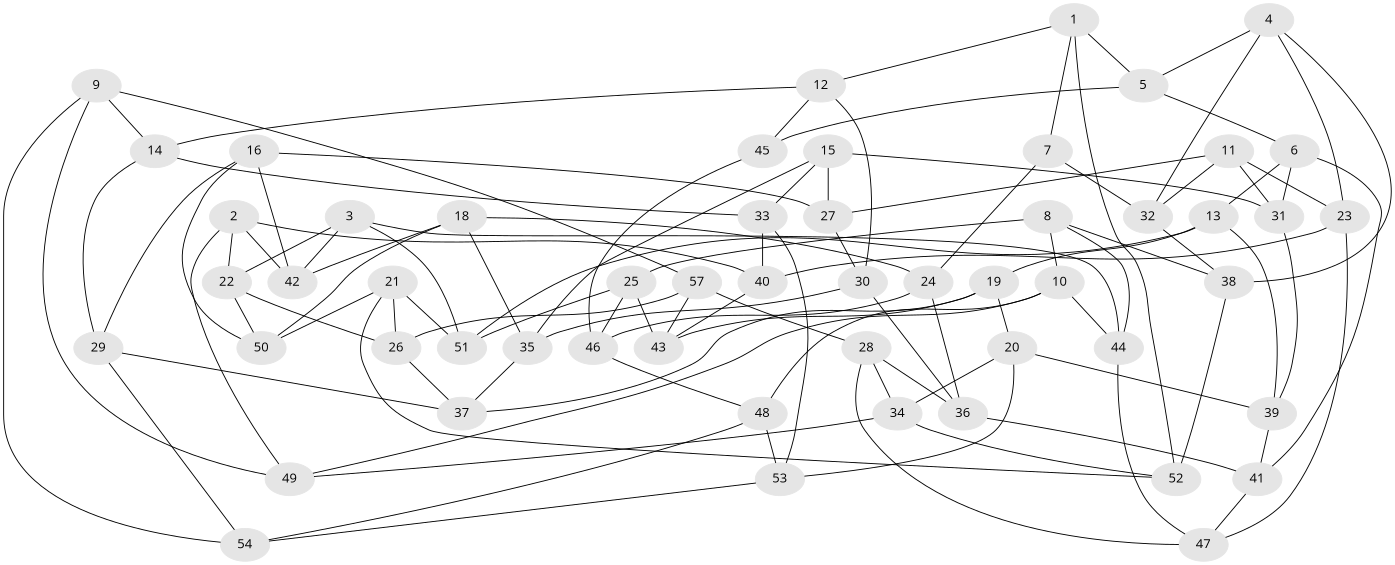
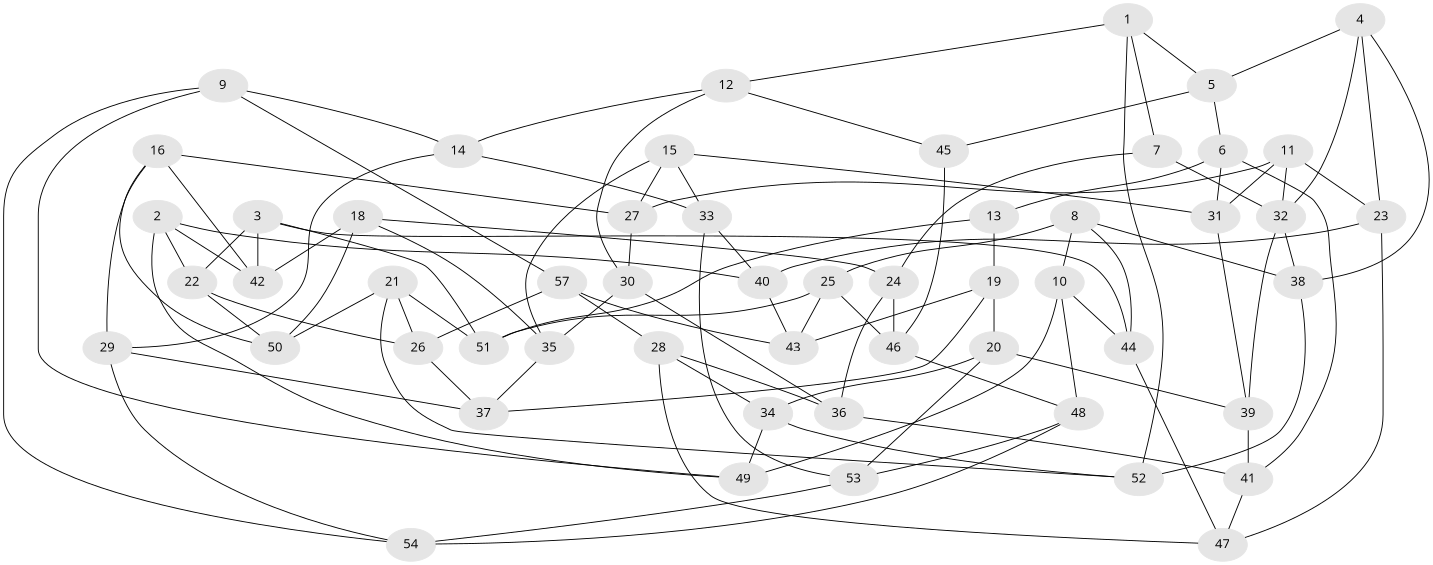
  graph {
    fontname="Open Sans"
    node [color=gray90 fontname="Open Sans" style=filled]
    edge [fontname="Open Sans"]
    1
    5
    7
    12
    52
    6
    45
    32
    24
    14
    30
    2
    22
    40
    42
    49
    50
    26
    43
    3
    44
    51
    47
    4
    23
    38
    13
    31
    41
    46
    19
    39
    36
    8
    10
    25
    48
    9
    n39 [label=57]
    54
    29
    33
    28
    53
    11
    27
    35
    20
    37
    15
    16
    34
    18
    21
    1 -- 5
    1 -- 7
    1 -- 12
    1 -- 52
    5 -- 6
    5 -- 45
    7 -- 32
    7 -- 24
    12 -- 45
    12 -- 14
    12 -- 30
    6 -- 13
    6 -- 31
    6 -- 41
    45 -- 46
    32 -- 38
    24 -- 46
    24 -- 36
    14 -- 29
    14 -- 33
    30 -- 36
    30 -- 35
    2 -- 22
    2 -- 40
    2 -- 42
    2 -- 49
    22 -- 50
    22 -- 26
    40 -- 43
    26 -- 37
    3 -- 22
    3 -- 42
    3 -- 44
    3 -- 51
    44 -- 47
    4 -- 5
    4 -- 32
    4 -- 23
    4 -- 38
    23 -- 40
    23 -- 47
    38 -- 52
    13 -- 51
    13 -- 19
-   13 -- 39
+   32 -- 39
    31 -- 39
    41 -- 47
    46 -- 48
    19 -- 43
    19 -- 20
    19 -- 37
    39 -- 41
    36 -- 41
    8 -- 44
    8 -- 38
    8 -- 10
    8 -- 25
    10 -- 49
    10 -- 44
    10 -- 48
    25 -- 43
    25 -- 51
    25 -- 46
    48 -- 54
    48 -- 53
    9 -- 14
    9 -- 49
    9 -- n39
    9 -- 54
    n39 -- 26
    n39 -- 43
    n39 -- 28
    29 -- 54
    29 -- 37
    33 -- 40
    33 -- 53
    28 -- 47
    28 -- 36
    28 -- 34
    53 -- 54
    11 -- 32
    11 -- 23
    11 -- 31
    11 -- 27
    27 -- 30
    35 -- 37
    20 -- 39
    20 -- 53
    20 -- 34
    15 -- 31
    15 -- 33
    15 -- 27
    15 -- 35
    16 -- 42
    16 -- 50
    16 -- 29
    16 -- 27
    34 -- 52
    34 -- 49
    18 -- 24
    18 -- 42
    18 -- 50
    18 -- 35
    21 -- 52
    21 -- 50
    21 -- 26
    21 -- 51
  }
